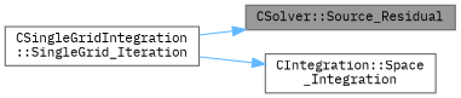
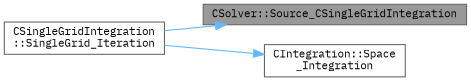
  digraph {
    fontname="IBM Plex Mono"
    rankdir=RL
    node [color=grey40 fillcolor=white fontname="IBM Plex Mono" fontsize=10 shape=box style=filled]
    edge [color=steelblue1 dir=back fontname="IBM Plex Mono" fontsize=10 labelfontname=Helvetica labelfontsize=10 style=solid]
-   n1 [color=gray40 fillcolor=grey60 fontcolor=black height=0.2 label="CSolver::Source_Residual" width=0.4]
+   n1 [color=gray40 fillcolor=grey60 fontcolor=black height=0.2 label="CSolver::Source_CSingleGridIntegration" width=0.4]
    n2 [height=0.2 label="CSingleGridIntegration\l::SingleGrid_Iteration" width=0.4]
    n3 [height=0.2 label="CIntegration::Space\l_Integration" width=0.4]
    n1 -> n2
    n3 -> n2
  }
